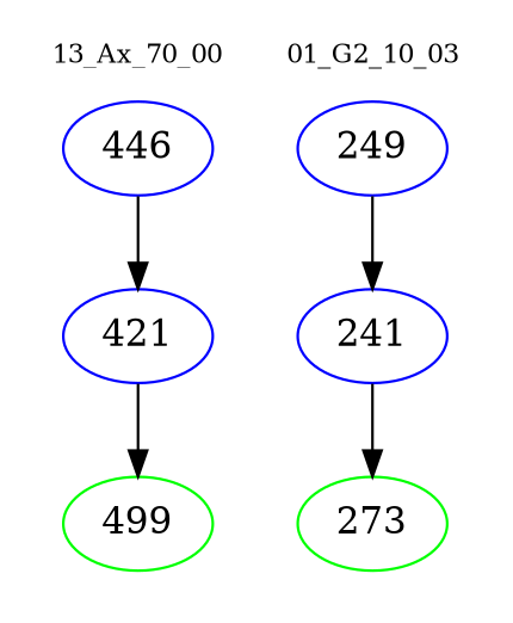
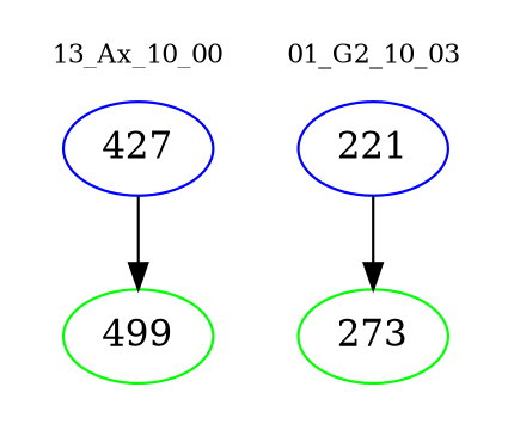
  digraph {
    node [color=blue]
    edge [color=black]
-   n1 [label=446]
-   n2 [label=421]
+   n2 [label=427]
    n3 [color=green label=499]
-   n4 [label=249]
-   n5 [label=241]
+   n5 [label=221]
    n6 [color=green label=273]
    subgraph cluster_1 {
      color=white
      fontsize=10
-     label="13_Ax_70_00"
-     n1
+     label="13_Ax_10_00"
      n2
      n3
    }
    subgraph cluster_2 {
      color=white
      fontsize=10
      label="01_G2_10_03"
-     n4
      n5
      n6
    }
-   n1 -> n2
    n2 -> n3
-   n4 -> n5
    n5 -> n6
  }
